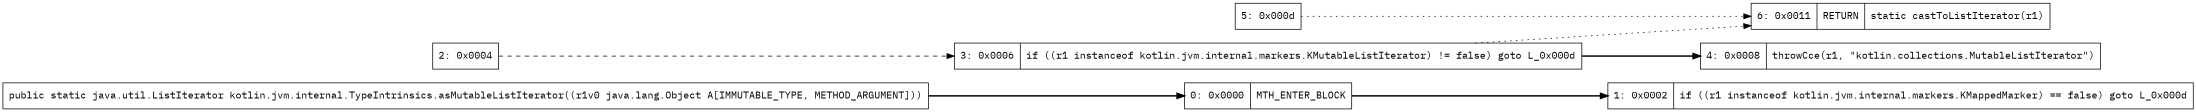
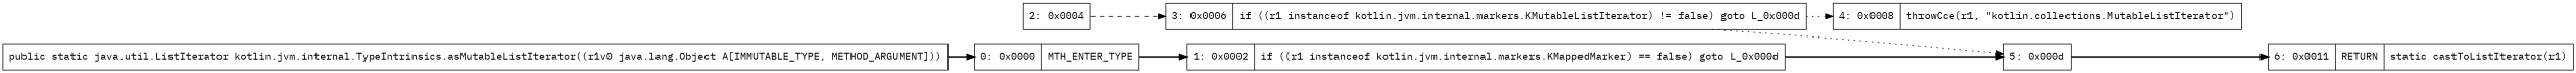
  digraph {
    fontname="IBM Plex Mono"
    rankdir=LR
    node [fontname="IBM Plex Mono" shape=record]
    edge [fontname="IBM Plex Mono" style=bold]
-   n1 [label="{0\:\ 0x0000|MTH_ENTER_BLOCK\l}"]
+   n1 [label="{0\:\ 0x0000|MTH_ENTER_TYPE\l}"]
    n2 [label="{1\:\ 0x0002|if ((r1 instanceof kotlin.jvm.internal.markers.KMappedMarker) == false) goto L_0x000d\l}"]
    n3 [label="{5\:\ 0x000d}"]
    n4 [label="{2\:\ 0x0004}"]
    n5 [label="{3\:\ 0x0006|if ((r1 instanceof kotlin.jvm.internal.markers.KMutableListIterator) != false) goto L_0x000d\l}"]
    n6 [label="{6\:\ 0x0011|RETURN\l|static castToListIterator(r1)\l}"]
    n7 [label="{4\:\ 0x0008|throwCce(r1, \"kotlin.collections.MutableListIterator\")\l}"]
    n8 [label="{public static java.util.ListIterator kotlin.jvm.internal.TypeIntrinsics.asMutableListIterator((r1v0 java.lang.Object A[IMMUTABLE_TYPE, METHOD_ARGUMENT])) }"]
    n1 -> n2
-   n3 -> n6 [style=dotted]
+   n2 -> n3
+   n3 -> n6
    n4 -> n5 [style=dashed]
-   n5 -> n6 [style=dotted]
-   n5 -> n7
+   n5 -> n3 [style=dotted]
+   n5 -> n7 [style=dotted]
    n8 -> n1
  }
